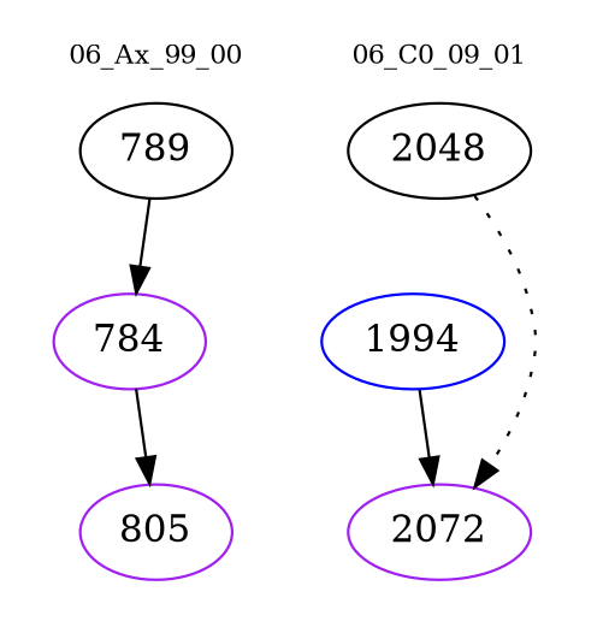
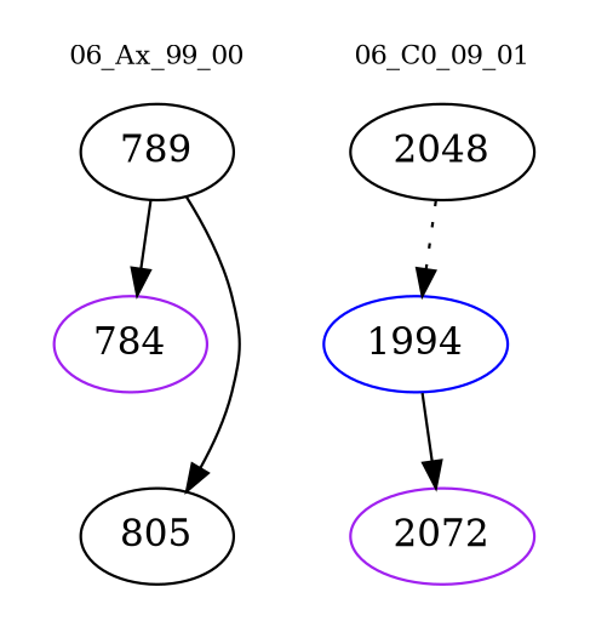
  digraph {
    node [color=purple]
    edge [color=black style=solid]
    n1 [color=black label=789]
    n2 [label=784]
-   n3 [label=805]
+   n3 [color=black label=805]
    n4 [color=black label=2048]
    n5 [color=blue label=1994]
    n6 [label=2072]
    subgraph cluster_1 {
      color=white
      fontsize=10
      label="06_Ax_99_00"
      n1
      n2
      n3
    }
    subgraph cluster_2 {
      color=white
      fontsize=10
      label="06_C0_09_01"
      n4
      n5
      n6
    }
    n1 -> n2
-   n2 -> n3
-   n4 -> n6 [style=dotted]
+   n1 -> n3
+   n4 -> n5 [style=dotted]
    n5 -> n6
  }
